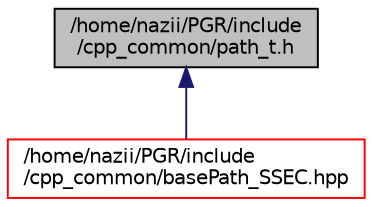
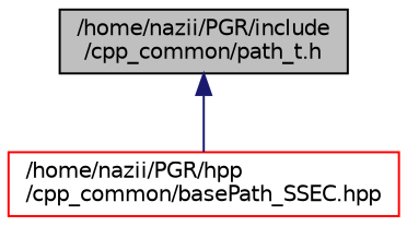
  digraph {
    node [fontname=Helvetica fontsize=10 shape=record style=filled]
    n1 [color=black fillcolor=grey75 fontcolor=black height=0.2 label="/home/nazii/PGR/include\l/cpp_common/path_t.h" width=0.4]
-   n2 [color=red fillcolor=white height=0.2 label="/home/nazii/PGR/include\l/cpp_common/basePath_SSEC.hpp" width=0.4]
+   n2 [color=red fillcolor=white height=0.2 label="/home/nazii/PGR/hpp\l/cpp_common/basePath_SSEC.hpp" width=0.4]
    n1 -> n2 [color=midnightblue dir=back fontname=Helvetica fontsize=10 labelfontname=Helvetica labelfontsize=10 style=solid]
  }
